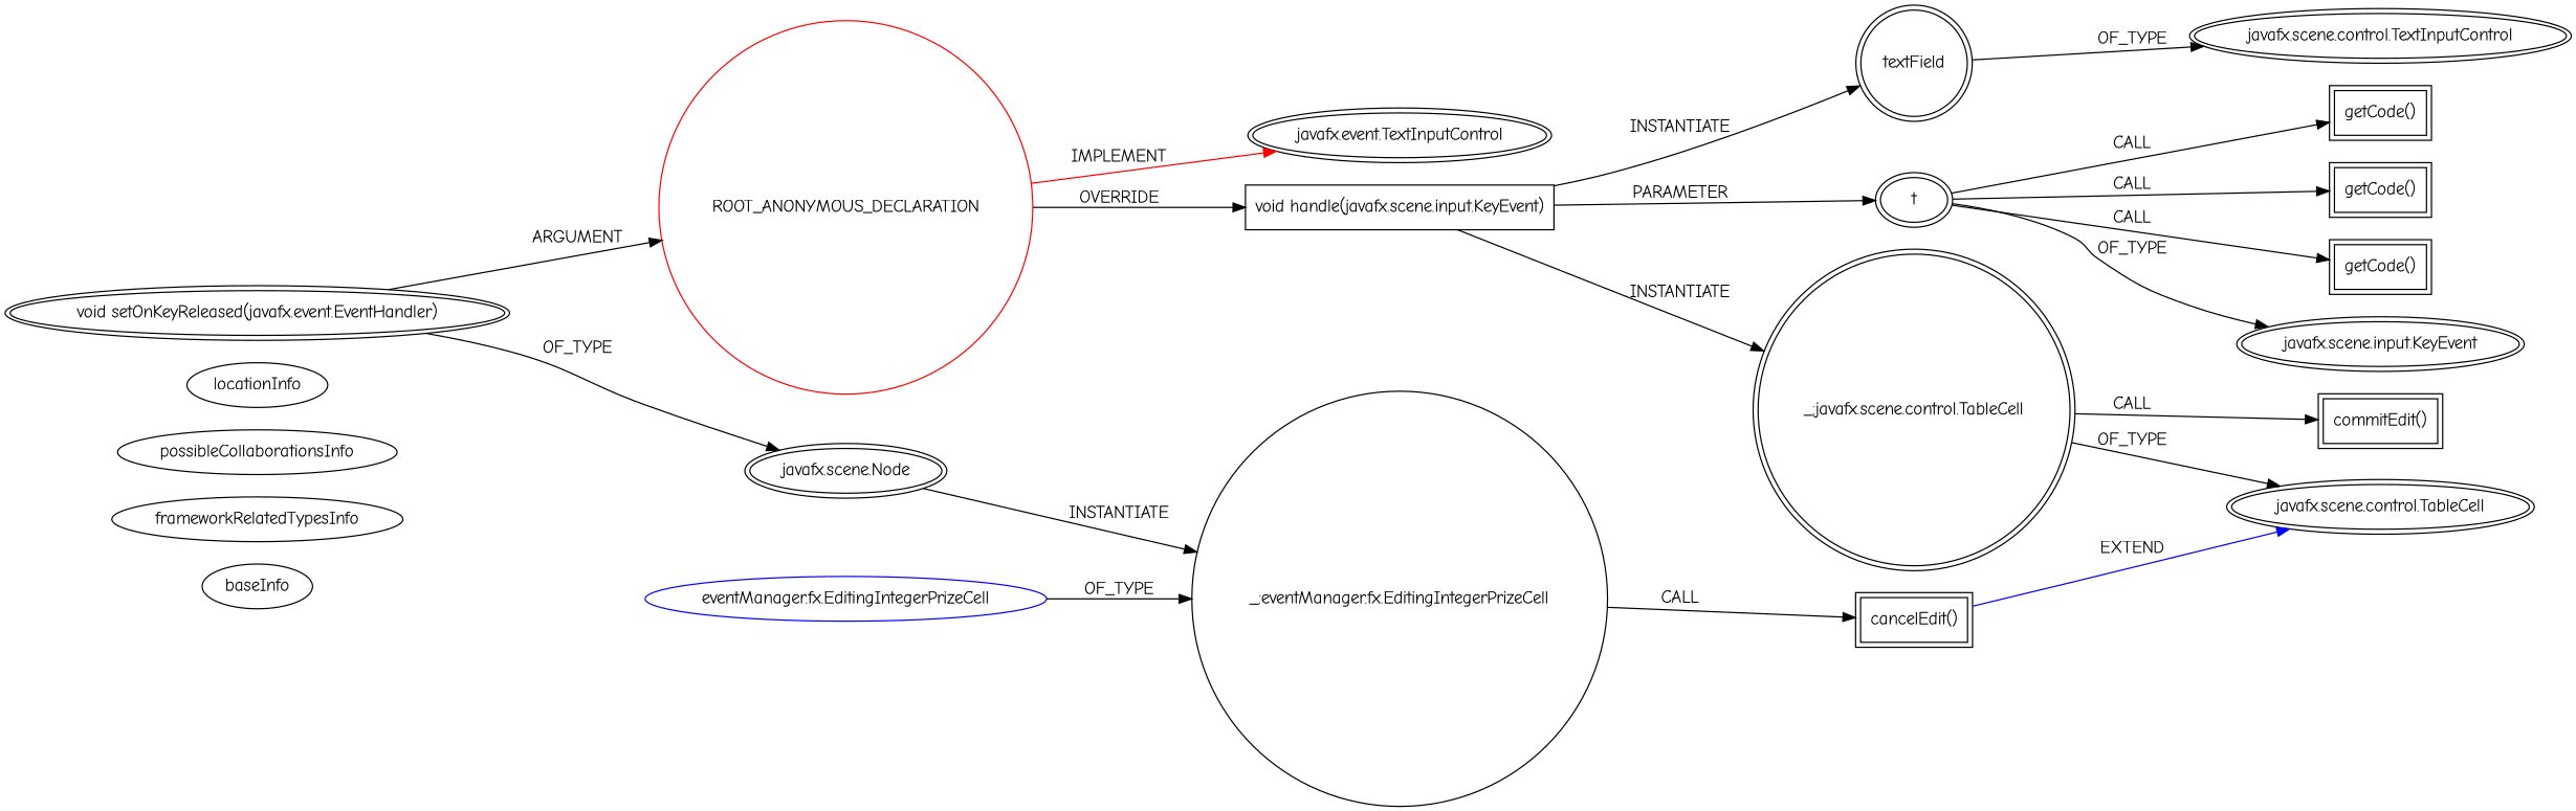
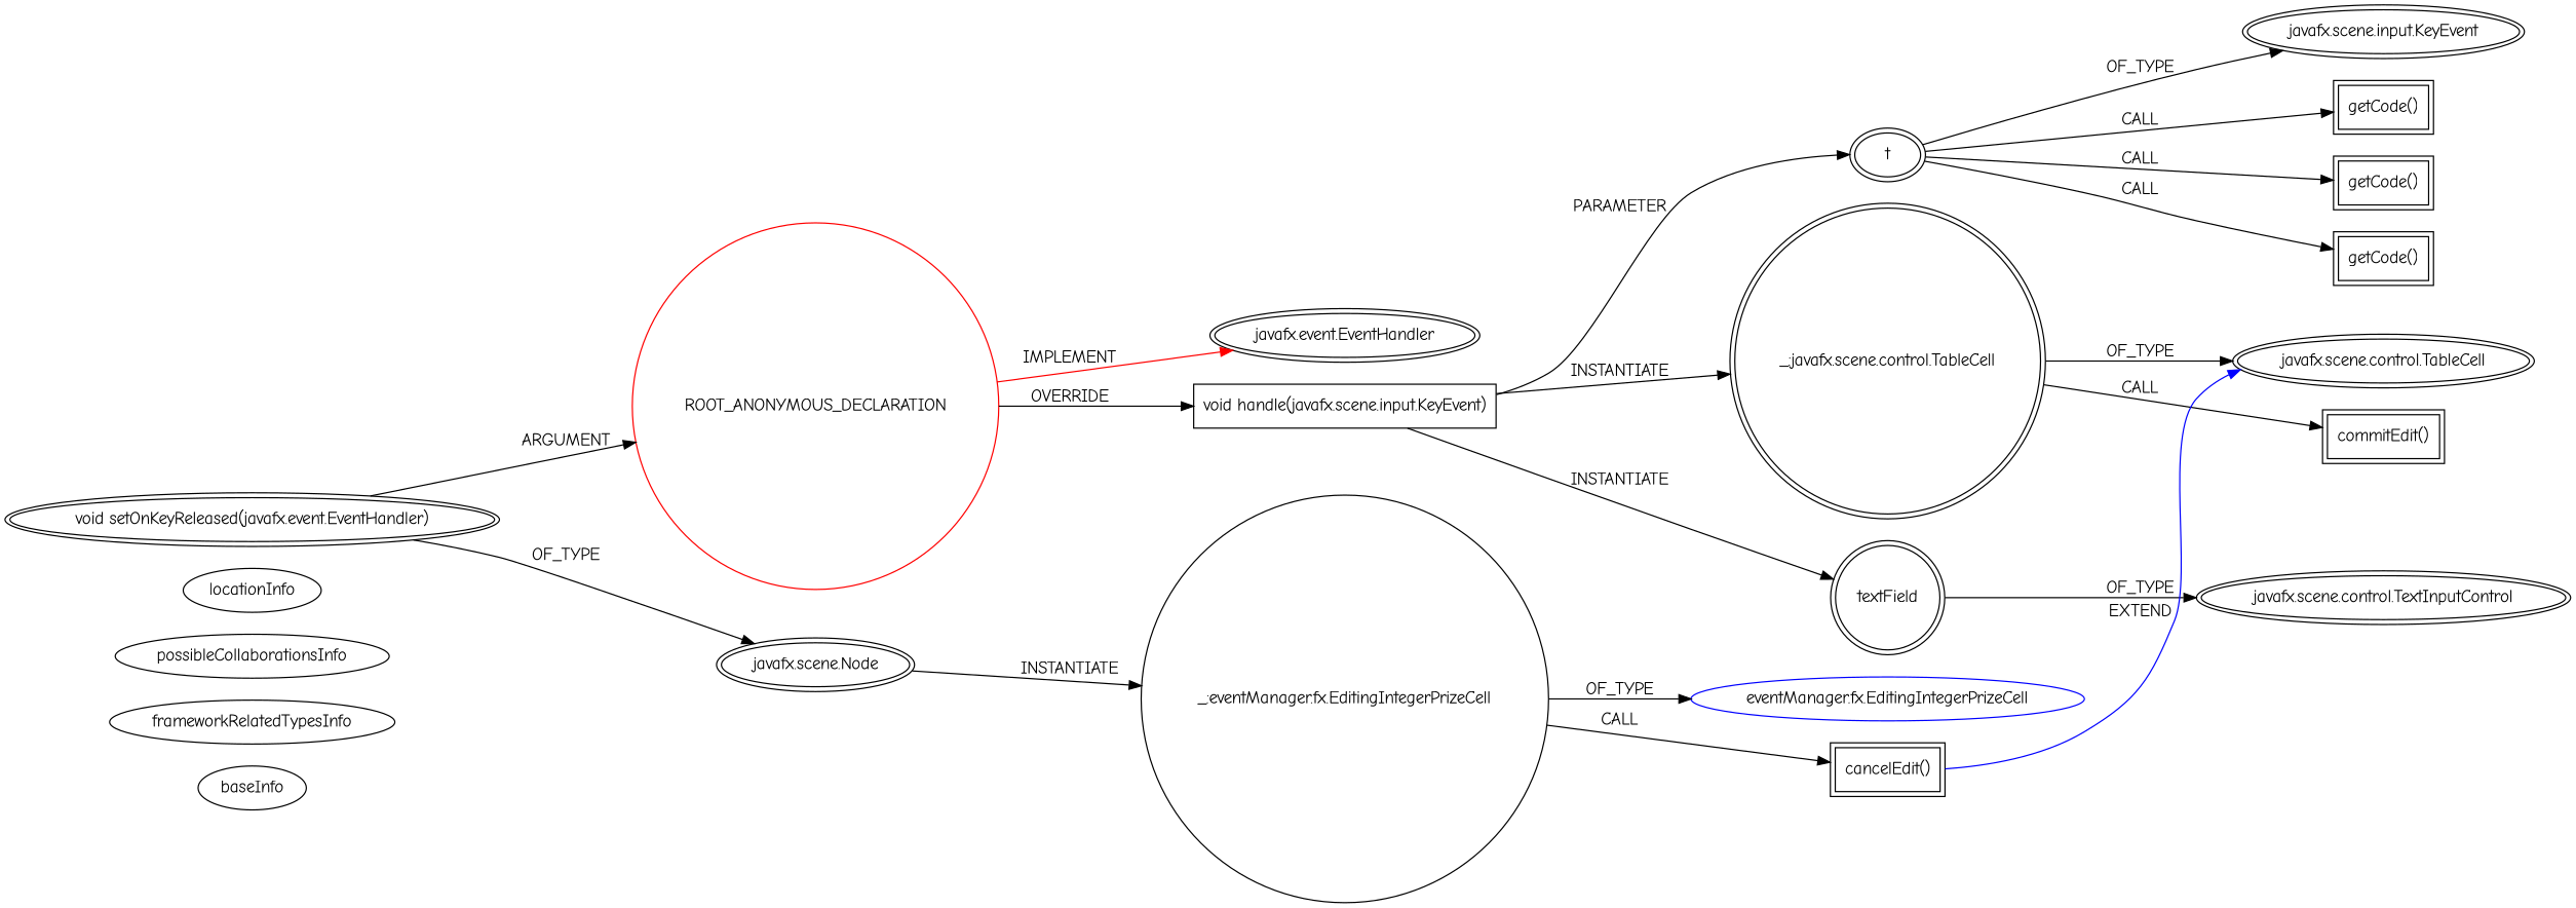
  digraph {
    fontname="Comic Neue"
    rankdir=LR
    node [fontname="Comic Neue" isFrameworkType=true vertexType=INSIDE_CALL peripheries=2]
    edge [fontname="Comic Neue"]
    baseInfo [category=extension_graph graphId=3042 isAnonymous=true possibleRelation=true isFrameworkType="" vertexType="" peripheries=""]
    frameworkRelatedTypesInfo [0="javafx.event.EventHandler" isFrameworkType="" vertexType="" peripheries=""]
    possibleCollaborationsInfo [0="3042~OVERRIDING_METHOD_DECLARATION-METHOD_CALL-~javafx.event.EventHandler ~javafx.scene.control.TableCell ~true~false" isFrameworkType="" vertexType="" peripheries=""]
    locationInfo [contextSignature="void createTextField()" filePath="/hock323-eventManager/EventManager-master/src/eventManager/fx/EditingIntegerPrizeCell.java" graphId=3042 projectName="hock323-eventManager" isFrameworkType="" vertexType="" peripheries=""]
    n5 [color=red isFrameworkType=false label=ROOT_ANONYMOUS_DECLARATION shape=circle vertexType=ROOT_ANONYMOUS_DECLARATION peripheries=""]
-   n6 [label="javafx.event.TextInputControl" vertexType=FRAMEWORK_INTERFACE_TYPE]
+   n6 [label="javafx.event.EventHandler" vertexType=FRAMEWORK_INTERFACE_TYPE]
    n7 [isFrameworkType=false label="void handle(javafx.scene.input.KeyEvent)" shape=box vertexType=OVERRIDING_METHOD_DECLARATION peripheries=""]
    n8 [label=t vertexType=PARAMETER_DECLARATION]
    n9 [label="_:javafx.scene.control.TableCell" shape=circle vertexType=VARIABLE_EXPRESION]
    n10 [label=textField shape=circle vertexType=VARIABLE_EXPRESION]
    n11 [label="void setOnKeyReleased(javafx.event.EventHandler)" vertexType=OUTSIDE_CALL]
    n12 [label="javafx.scene.Node" vertexType=FRAMEWORK_CLASS_TYPE]
    n13 [isFrameworkType=false label="_:eventManager.fx.EditingIntegerPrizeCell" shape=circle vertexType=VARIABLE_EXPRESION peripheries=""]
    n14 [label="javafx.scene.input.KeyEvent" vertexType=FRAMEWORK_CLASS_TYPE]
    n15 [label="getCode()" shape=box]
    n16 [label="getCode()" shape=box]
    n17 [label="getCode()" shape=box]
    n18 [label="javafx.scene.control.TableCell" vertexType=FRAMEWORK_CLASS_TYPE]
    n19 [label="commitEdit()" shape=box]
    n20 [label="javafx.scene.control.TextInputControl" vertexType=FRAMEWORK_CLASS_TYPE]
    n21 [color=blue isFrameworkType=false label="eventManager.fx.EditingIntegerPrizeCell" vertexType=REFERENCE_CLIENT_CLASS_DECLARATION peripheries=""]
    n22 [label="cancelEdit()" shape=box]
    n5 -> n6 [color=red label=IMPLEMENT]
    n5 -> n7 [label=OVERRIDE]
    n7 -> n8 [label=PARAMETER]
    n7 -> n9 [label=INSTANTIATE]
    n7 -> n10 [label=INSTANTIATE]
    n8 -> n14 [label=OF_TYPE]
    n8 -> n15 [label=CALL]
    n8 -> n16 [label=CALL]
    n8 -> n17 [label=CALL]
    n9 -> n18 [label=OF_TYPE]
    n9 -> n19 [label=CALL]
    n10 -> n20 [label=OF_TYPE]
    n11 -> n5 [label=ARGUMENT]
    n11 -> n12 [label=OF_TYPE]
    n12 -> n13 [label=INSTANTIATE]
-   n21 -> n13 [label=OF_TYPE]
+   n13 -> n21 [label=OF_TYPE]
    n13 -> n22 [label=CALL]
    n22 -> n18 [color=blue label=EXTEND]
  }
